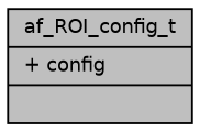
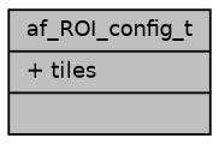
  digraph {
-   n1 [color=black fillcolor=grey75 fontcolor=black fontname=Helvetica fontsize=10 height=0.2 label="{af_ROI_config_t\n|+ config\l|}" shape=record style=filled width=0.4]
+   n1 [color=black fillcolor=grey75 fontcolor=black fontname=Helvetica fontsize=10 height=0.2 label="{af_ROI_config_t\n|+ tiles\l|}" shape=record style=filled width=0.4]
  }
